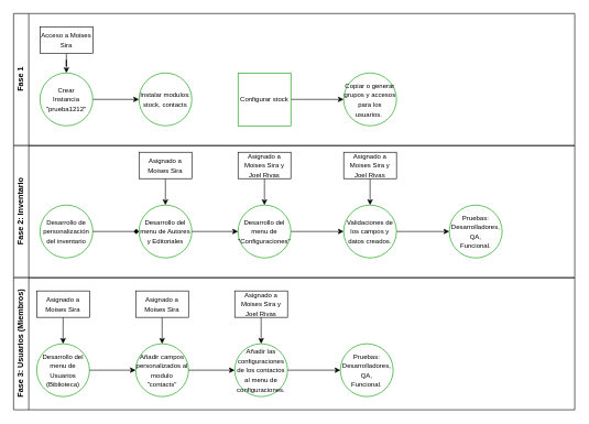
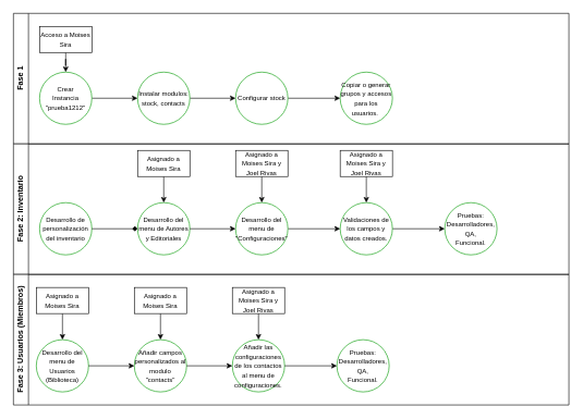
  <mxCell id="0" />
  <mxCell id="1" parent="0" />
  <mxCell id="2" value="Fase 1" style="swimlane;horizontal=0;whiteSpace=wrap;html=1;" parent="1" vertex="1"><mxGeometry width="850" height="200" as="geometry" x="20" y="20" /></mxCell>
  <mxCell id="3" value="" style="edgeStyle=orthogonalEdgeStyle;rounded=0;orthogonalLoop=1;jettySize=auto;html=1;fontSize=10;" parent="2" source="5" target="7" edge="1"><mxGeometry relative="1" as="geometry" /></mxCell>
  <mxCell id="4" value="" style="edgeStyle=orthogonalEdgeStyle;rounded=0;orthogonalLoop=1;jettySize=auto;html=1;fontSize=10;" parent="2" source="10" target="5" edge="1"><mxGeometry relative="1" as="geometry" /></mxCell>
  <mxCell id="5" value="&lt;font style=&quot;font-size: 10px;&quot;&gt;Crear&lt;br&gt;Instancia&lt;br&gt;&quot;prueba1212&quot;&lt;/font&gt;" style="ellipse;whiteSpace=wrap;html=1;aspect=fixed;strokeColor=#009900;" parent="2" vertex="1"><mxGeometry x="40" y="90" width="80" height="80" as="geometry" /></mxCell>
+ <mxCell id="6" value="" style="edgeStyle=orthogonalEdgeStyle;rounded=0;orthogonalLoop=1;jettySize=auto;html=1;fontSize=10;" parent="2" source="7" target="9" edge="1"><mxGeometry relative="1" as="geometry" /></mxCell>
  <mxCell id="7" value="&lt;font style=&quot;font-size: 10px;&quot;&gt;Instalar modulos:&lt;br&gt;stock, contacts&lt;/font&gt;" style="ellipse;whiteSpace=wrap;html=1;aspect=fixed;strokeColor=#009900;" parent="2" vertex="1"><mxGeometry x="190" y="90" width="80" height="80" as="geometry" /></mxCell>
  <mxCell id="8" value="" style="edgeStyle=orthogonalEdgeStyle;rounded=0;orthogonalLoop=1;jettySize=auto;html=1;fontSize=10;" parent="2" source="9" target="11" edge="1"><mxGeometry relative="1" as="geometry" /></mxCell>
- <mxCell id="9" value="&lt;font style=&quot;font-size: 10px;&quot;&gt;Configurar stock&lt;/font&gt;" style="whiteSpace=wrap;html=1;aspect=fixed;strokeColor=#009900;rounded=0;" parent="2" vertex="1"><mxGeometry x="340" y="90" width="80" height="80" as="geometry" /></mxCell>
+ <mxCell id="9" value="&lt;font style=&quot;font-size: 10px;&quot;&gt;Configurar stock&lt;/font&gt;" style="ellipse;whiteSpace=wrap;html=1;aspect=fixed;strokeColor=#009900;" parent="2" vertex="1"><mxGeometry x="340" y="90" width="80" height="80" as="geometry" /></mxCell>
  <mxCell id="10" value="&lt;font style=&quot;font-size: 10px;&quot;&gt;Acceso a Moises Sira&lt;/font&gt;" style="whiteSpace=wrap;html=1;" parent="2" vertex="1"><mxGeometry x="40" y="20" width="80" height="40" as="geometry" /></mxCell>
  <mxCell id="11" value="&lt;font style=&quot;font-size: 10px;&quot;&gt;Copiar o generar grupos y accesos para los usuarios.&lt;/font&gt;&amp;nbsp; " style="ellipse;whiteSpace=wrap;html=1;aspect=fixed;strokeColor=#009900;" parent="2" vertex="1"><mxGeometry x="500" y="90" width="80" height="80" as="geometry" /></mxCell>
  <mxCell id="12" value="Fase 2: Inventario" style="swimlane;horizontal=0;whiteSpace=wrap;html=1;" parent="1" vertex="1"><mxGeometry y="220" width="850" height="200" as="geometry" x="20" /></mxCell>
  <mxCell id="13" value="&lt;font style=&quot;font-size: 10px;&quot;&gt;Desarrollo de personalización del inventario&lt;/font&gt;" style="ellipse;whiteSpace=wrap;html=1;aspect=fixed;strokeColor=#009900;" parent="12" vertex="1"><mxGeometry x="40" y="90" width="80" height="80" as="geometry" /></mxCell>
  <mxCell id="14" value="&lt;font style=&quot;font-size: 10px;&quot;&gt;Desarrollo del menu de Autores y Editoriales&lt;/font&gt;" style="ellipse;whiteSpace=wrap;html=1;aspect=fixed;strokeColor=#009900;" parent="12" vertex="1"><mxGeometry x="190" y="90" width="80" height="80" as="geometry" /></mxCell>
  <mxCell id="15" value="" style="edgeStyle=orthogonalEdgeStyle;rounded=0;orthogonalLoop=1;jettySize=auto;html=1;fontSize=10;endArrow=diamond;" parent="12" source="13" target="14" edge="1"><mxGeometry relative="1" as="geometry" /></mxCell>
  <mxCell id="16" value="" style="edgeStyle=orthogonalEdgeStyle;rounded=0;orthogonalLoop=1;jettySize=auto;html=1;fontSize=10;" parent="12" source="17" target="24" edge="1"><mxGeometry relative="1" as="geometry" /></mxCell>
  <mxCell id="17" value="&lt;font style=&quot;font-size: 10px;&quot;&gt;Desarrollo del menu de &quot;Configuraciones&quot;&lt;br&gt;&lt;/font&gt;" style="ellipse;whiteSpace=wrap;html=1;aspect=fixed;strokeColor=#009900;" parent="12" vertex="1"><mxGeometry x="340" y="90" width="80" height="80" as="geometry" /></mxCell>
  <mxCell id="18" value="" style="edgeStyle=orthogonalEdgeStyle;rounded=0;orthogonalLoop=1;jettySize=auto;html=1;fontSize=10;" parent="12" source="14" target="17" edge="1"><mxGeometry relative="1" as="geometry" /></mxCell>
  <mxCell id="19" value="" style="edgeStyle=orthogonalEdgeStyle;rounded=0;orthogonalLoop=1;jettySize=auto;html=1;fontSize=10;" parent="12" source="20" target="14" edge="1"><mxGeometry relative="1" as="geometry" /></mxCell>
  <mxCell id="20" value="&lt;font style=&quot;font-size: 10px;&quot;&gt;Asignado a Moises Sira&lt;br&gt;&lt;/font&gt;" style="whiteSpace=wrap;html=1;" parent="12" vertex="1"><mxGeometry x="190" y="10" width="80" height="40" as="geometry" /></mxCell>
  <mxCell id="21" value="" style="edgeStyle=orthogonalEdgeStyle;rounded=0;orthogonalLoop=1;jettySize=auto;html=1;fontSize=10;" parent="12" source="22" target="17" edge="1"><mxGeometry relative="1" as="geometry" /></mxCell>
  <mxCell id="22" value="&lt;font style=&quot;font-size: 10px;&quot;&gt;Asignado a Moises Sira y Joel Rivas&lt;br&gt;&lt;/font&gt;" style="whiteSpace=wrap;html=1;" parent="12" vertex="1"><mxGeometry x="340" y="10" width="80" height="40" as="geometry" /></mxCell>
  <mxCell id="23" value="" style="edgeStyle=orthogonalEdgeStyle;rounded=0;orthogonalLoop=1;jettySize=auto;html=1;fontSize=10;" parent="12" source="24" target="25" edge="1"><mxGeometry relative="1" as="geometry" /></mxCell>
  <mxCell id="24" value="&lt;font style=&quot;font-size: 10px;&quot;&gt;&lt;font style=&quot;font-size: 10px;&quot;&gt;Validaciones de los campos y datos creados&lt;/font&gt;.&lt;/font&gt;" style="ellipse;whiteSpace=wrap;html=1;aspect=fixed;strokeColor=#009900;" parent="12" vertex="1"><mxGeometry x="500" y="90" width="80" height="80" as="geometry" /></mxCell>
  <mxCell id="25" value="&lt;font style=&quot;font-size: 10px;&quot;&gt;Pruebas:&lt;br&gt;Desarrolladores,&lt;br&gt;QA,&lt;br&gt;Funcional.&lt;br&gt;&lt;/font&gt;" style="ellipse;whiteSpace=wrap;html=1;aspect=fixed;strokeColor=#009900;" parent="12" vertex="1"><mxGeometry x="660" y="90" width="80" height="80" as="geometry" /></mxCell>
  <mxCell id="26" value="" style="edgeStyle=orthogonalEdgeStyle;rounded=0;orthogonalLoop=1;jettySize=auto;html=1;fontSize=10;" parent="12" source="27" target="24" edge="1"><mxGeometry relative="1" as="geometry" /></mxCell>
  <mxCell id="27" value="&lt;font style=&quot;font-size: 10px;&quot;&gt;Asignado a Moises Sira y Joel Rivas&lt;br&gt;&lt;/font&gt;" style="whiteSpace=wrap;html=1;" parent="12" vertex="1"><mxGeometry x="500" y="10" width="80" height="40" as="geometry" /></mxCell>
  <mxCell id="28" value="Fase 3: Usuarios (Miembros)" style="swimlane;horizontal=0;whiteSpace=wrap;html=1;" parent="1" vertex="1"><mxGeometry y="420" width="850" height="200" as="geometry" x="20" /></mxCell>
  <mxCell id="29" value="&lt;font style=&quot;font-size: 10px;&quot;&gt;Desarrollo del menu de Usuarios (Biblioteca)&lt;br&gt;&lt;/font&gt;" style="ellipse;whiteSpace=wrap;html=1;aspect=fixed;strokeColor=#009900;" parent="28" vertex="1"><mxGeometry x="35" y="100" width="80" height="80" as="geometry" /></mxCell>
  <mxCell id="30" value="&lt;font style=&quot;font-size: 10px;&quot;&gt;Añadir campos personalizados al modulo &quot;contacts&quot;&lt;/font&gt;" style="ellipse;whiteSpace=wrap;html=1;aspect=fixed;strokeColor=#009900;" parent="28" vertex="1"><mxGeometry x="185" y="100" width="80" height="80" as="geometry" /></mxCell>
  <mxCell id="31" value="" style="edgeStyle=orthogonalEdgeStyle;rounded=0;orthogonalLoop=1;jettySize=auto;html=1;fontSize=10;" parent="28" source="29" target="30" edge="1"><mxGeometry relative="1" as="geometry" /></mxCell>
  <mxCell id="32" value="&lt;font style=&quot;font-size: 10px;&quot;&gt;Añadir las configuraciones de los contactos al menu de configuraciones.&lt;/font&gt;" style="ellipse;whiteSpace=wrap;html=1;aspect=fixed;strokeColor=#009900;" parent="28" vertex="1"><mxGeometry x="335" y="100" width="80" height="80" as="geometry" /></mxCell>
  <mxCell id="33" value="" style="edgeStyle=orthogonalEdgeStyle;rounded=0;orthogonalLoop=1;jettySize=auto;html=1;fontSize=10;" parent="28" source="30" target="32" edge="1"><mxGeometry relative="1" as="geometry" /></mxCell>
  <mxCell id="34" value="" style="edgeStyle=orthogonalEdgeStyle;rounded=0;orthogonalLoop=1;jettySize=auto;html=1;fontSize=10;" parent="28" source="35" target="29" edge="1"><mxGeometry relative="1" as="geometry" /></mxCell>
  <mxCell id="35" value="&lt;font style=&quot;font-size: 10px;&quot;&gt;Asignado a Moises Sira&lt;br&gt;&lt;/font&gt;" style="whiteSpace=wrap;html=1;" parent="28" vertex="1"><mxGeometry x="35" y="20" width="80" height="40" as="geometry" /></mxCell>
  <mxCell id="36" value="" style="edgeStyle=orthogonalEdgeStyle;rounded=0;orthogonalLoop=1;jettySize=auto;html=1;fontSize=10;" parent="28" source="37" target="30" edge="1"><mxGeometry relative="1" as="geometry" /></mxCell>
  <mxCell id="37" value="&lt;font style=&quot;font-size: 10px;&quot;&gt;Asignado a Moises Sira&lt;br&gt;&lt;/font&gt;" style="whiteSpace=wrap;html=1;" parent="28" vertex="1"><mxGeometry x="185" y="20" width="80" height="40" as="geometry" /></mxCell>
  <mxCell id="38" value="" style="edgeStyle=orthogonalEdgeStyle;rounded=0;orthogonalLoop=1;jettySize=auto;html=1;fontSize=10;" parent="28" source="39" target="32" edge="1"><mxGeometry relative="1" as="geometry" /></mxCell>
  <mxCell id="39" value="&lt;font style=&quot;font-size: 10px;&quot;&gt;Asignado a Moises Sira y Joel Rivas&lt;br&gt;&lt;/font&gt;" style="whiteSpace=wrap;html=1;" parent="28" vertex="1"><mxGeometry x="335" y="20" width="80" height="40" as="geometry" /></mxCell>
  <mxCell id="40" value="&lt;font style=&quot;font-size: 10px;&quot;&gt;Pruebas:&lt;br&gt;Desarrolladores,&lt;br&gt;QA,&lt;br&gt;Funcional.&lt;br&gt;&lt;/font&gt;" style="ellipse;whiteSpace=wrap;html=1;aspect=fixed;strokeColor=#009900;" parent="28" vertex="1"><mxGeometry x="495" y="100" width="80" height="80" as="geometry" /></mxCell>
  <mxCell id="41" value="" style="edgeStyle=orthogonalEdgeStyle;rounded=0;orthogonalLoop=1;jettySize=auto;html=1;fontSize=10;" parent="28" source="32" target="40" edge="1"><mxGeometry relative="1" as="geometry" /></mxCell>
